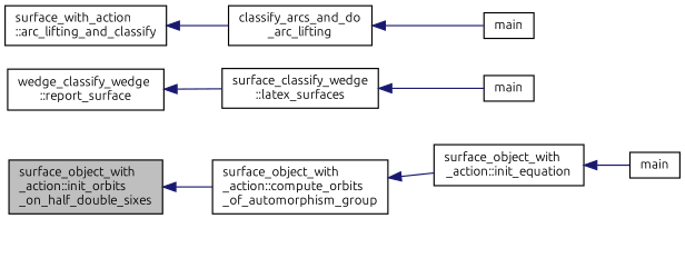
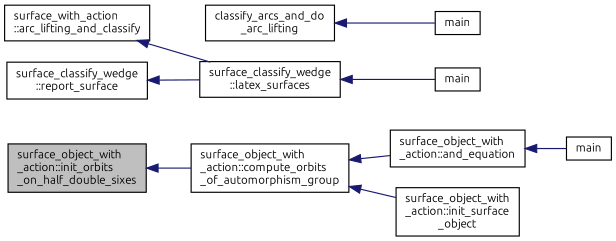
  digraph {
    fontname=Ubuntu
    rankdir=LR
    node [color=black fillcolor=white fontname=Ubuntu fontsize=10 shape=record style=filled]
    edge [color=midnightblue dir=back fontname=Ubuntu fontsize=10 labelfontname=Helvetica labelfontsize=10 style=solid]
    n1 [fillcolor=grey75 fontcolor=black height=0.2 label="surface_object_with\l_action::init_orbits\l_on_half_double_sixes" width=0.4]
    n2 [height=0.2 label="surface_object_with\l_action::compute_orbits\l_of_automorphism_group" width=0.4]
-   n3 [height=0.2 label="surface_object_with\l_action::init_equation" width=0.4]
+   n3 [height=0.2 label="surface_object_with\l_action::and_equation" width=0.4]
+   n4 [height=0.2 label="surface_object_with\l_action::init_surface\l_object" width=0.4]
    n5 [height=0.2 label=main width=0.4]
    n6 [height=0.2 label="surface_with_action\l::arc_lifting_and_classify" width=0.4]
    n7 [height=0.2 label="classify_arcs_and_do\l_arc_lifting" width=0.4]
    n8 [height=0.2 label=main width=0.4]
-   n9 [height=0.2 label="wedge_classify_wedge\l::report_surface" width=0.4]
+   n9 [height=0.2 label="surface_classify_wedge\l::report_surface" width=0.4]
    n10 [height=0.2 label="surface_classify_wedge\l::latex_surfaces" width=0.4]
    n11 [height=0.2 label=main width=0.4]
    n1 -> n2
    n2 -> n3
+   n2 -> n4
    n3 -> n5
-   n6 -> n7
+   n6 -> n10
    n7 -> n8
    n9 -> n10
    n10 -> n11
  }
